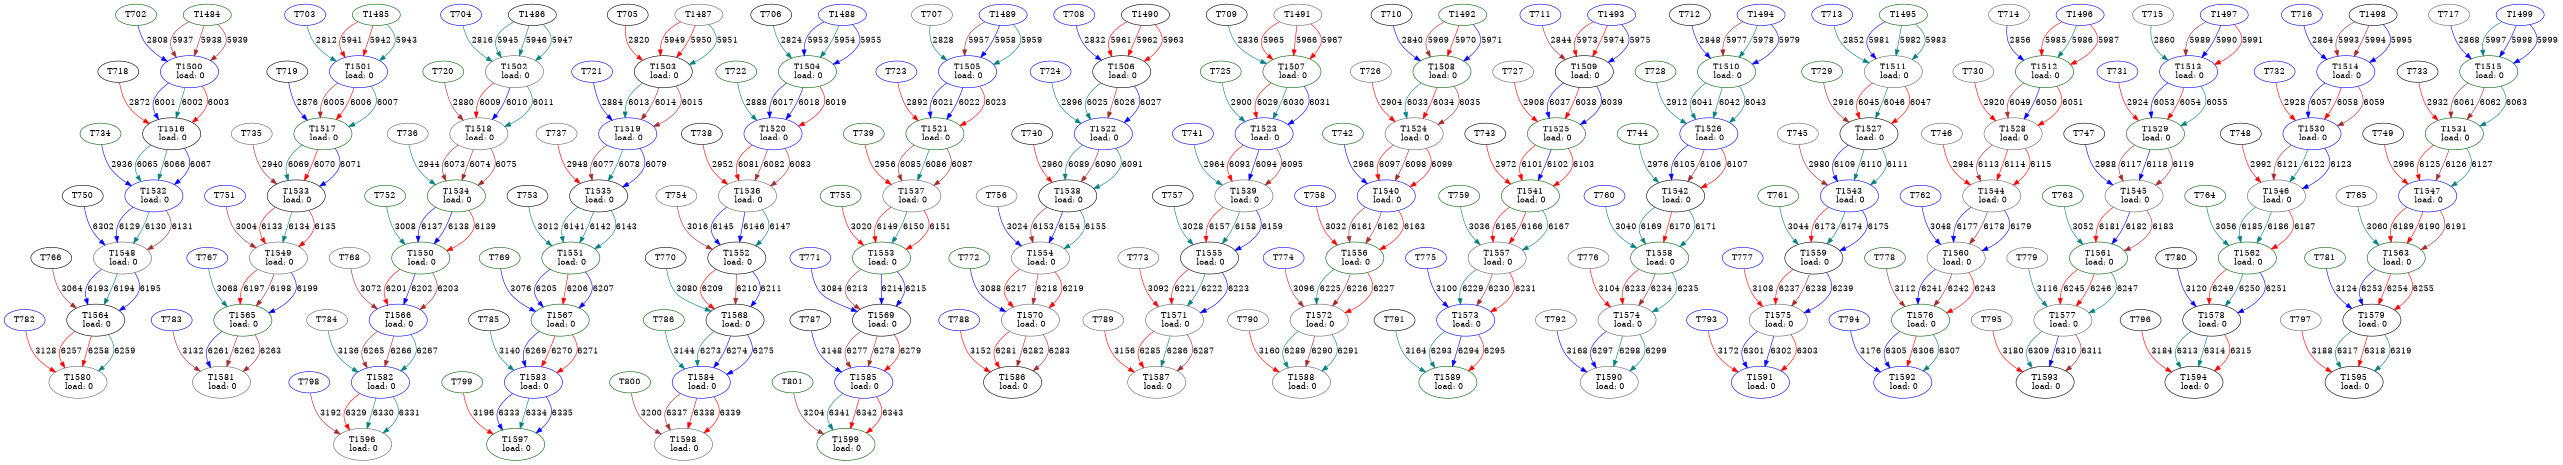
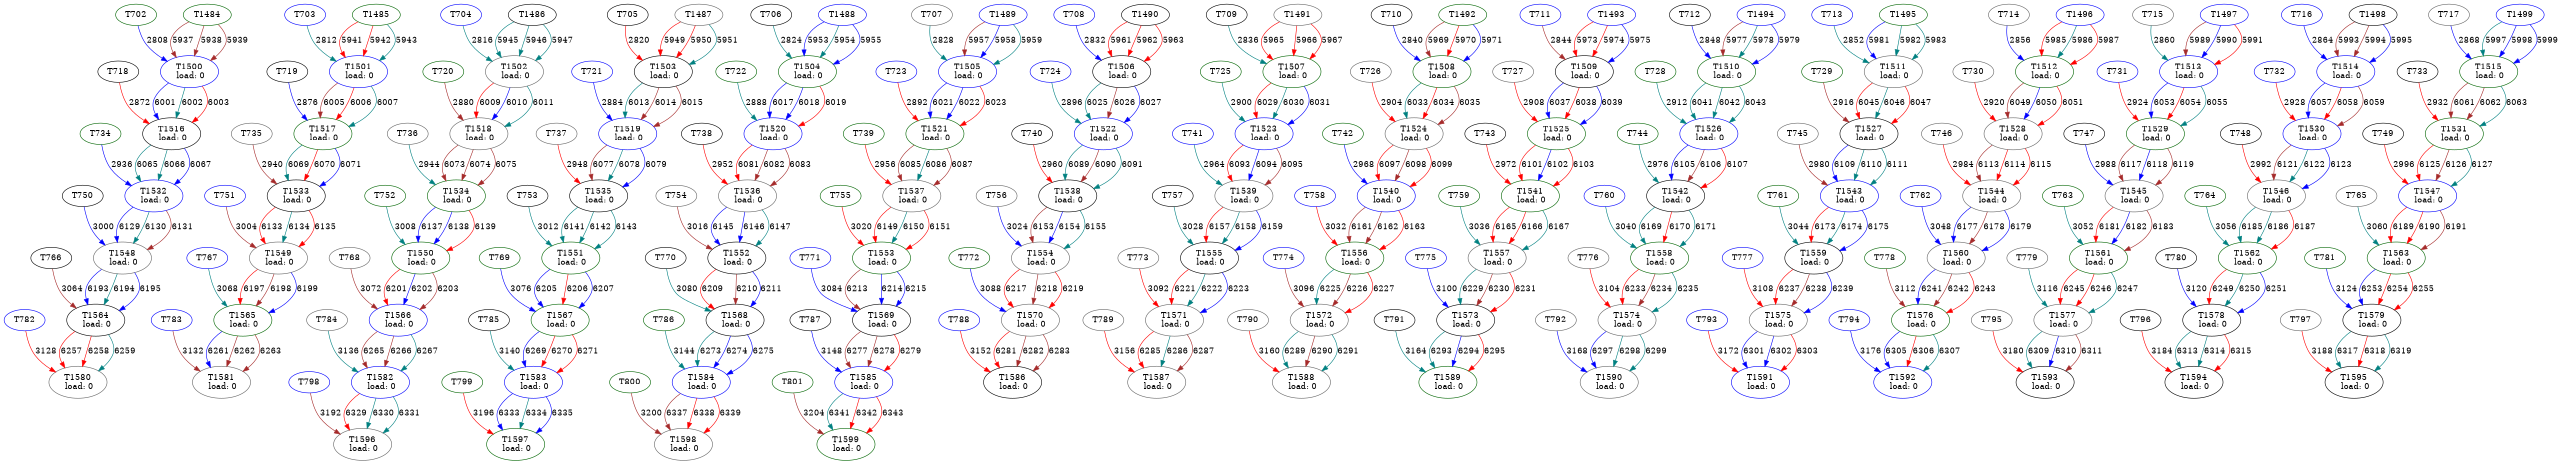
  digraph {
    node [color=blue]
    edge [color=red]
    n1 [label="T1500\n load: 0"]
    n2 [color=black label="T1516\n load: 0"]
    n3 [label="T1532\n load: 0"]
    T702 [color=darkgreen]
    T1484 [color=darkgreen]
    n6 [label="T1501\n load: 0"]
    n7 [color=darkgreen label="T1517\n load: 0"]
    n8 [color=black label="T1533\n load: 0"]
    T703
    T1485 [color=darkgreen]
    n11 [color=gray40 label="T1502\n load: 0"]
    n12 [color=gray40 label="T1518\n load: 0"]
    n13 [color=darkgreen label="T1534\n load: 0"]
    T704
    T1486 [color=black]
    n16 [color=black label="T1503\n load: 0"]
    n17 [label="T1519\n load: 0"]
    n18 [color=black label="T1535\n load: 0"]
    T705 [color=black]
    T1487 [color=gray40]
    n21 [color=darkgreen label="T1504\n load: 0"]
    n22 [label="T1520\n load: 0"]
    n23 [color=gray40 label="T1536\n load: 0"]
    T706 [color=black]
    T1488
    n26 [label="T1505\n load: 0"]
    n27 [color=darkgreen label="T1521\n load: 0"]
    n28 [color=gray40 label="T1537\n load: 0"]
    T707 [color=gray40]
    T1489
    n31 [color=black label="T1506\n load: 0"]
    n32 [label="T1522\n load: 0"]
    n33 [color=black label="T1538\n load: 0"]
    T708
    T1490 [color=black]
    n36 [color=darkgreen label="T1507\n load: 0"]
    n37 [label="T1523\n load: 0"]
    n38 [color=gray40 label="T1539\n load: 0"]
    T709 [color=black]
    T1491 [color=gray40]
    n41 [color=darkgreen label="T1508\n load: 0"]
    n42 [color=gray40 label="T1524\n load: 0"]
    n43 [label="T1540\n load: 0"]
    T710 [color=black]
    T1492 [color=darkgreen]
    n46 [color=black label="T1509\n load: 0"]
    n47 [color=darkgreen label="T1525\n load: 0"]
    n48 [color=darkgreen label="T1541\n load: 0"]
    T711
    T1493
    n51 [color=darkgreen label="T1510\n load: 0"]
    n52 [label="T1526\n load: 0"]
    n53 [color=black label="T1542\n load: 0"]
    T712 [color=black]
    T1494
    n56 [color=gray40 label="T1511\n load: 0"]
    n57 [color=black label="T1527\n load: 0"]
    n58 [label="T1543\n load: 0"]
    T713
    T1495 [color=darkgreen]
    n61 [color=darkgreen label="T1512\n load: 0"]
    n62 [color=gray40 label="T1528\n load: 0"]
    n63 [color=gray40 label="T1544\n load: 0"]
    T714 [color=gray40]
    T1496
    n66 [label="T1513\n load: 0"]
    n67 [color=darkgreen label="T1529\n load: 0"]
    n68 [color=gray40 label="T1545\n load: 0"]
    T715 [color=gray40]
    T1497
    n71 [label="T1514\n load: 0"]
    n72 [label="T1530\n load: 0"]
    n73 [color=gray40 label="T1546\n load: 0"]
    T716
    T1498 [color=black]
    n76 [color=darkgreen label="T1515\n load: 0"]
    n77 [color=darkgreen label="T1531\n load: 0"]
    n78 [label="T1547\n load: 0"]
    T717 [color=gray40]
    T1499
    n81 [color=gray40 label="T1548\n load: 0"]
    T718 [color=black]
    n83 [color=gray40 label="T1549\n load: 0"]
    T719 [color=black]
    n85 [color=darkgreen label="T1550\n load: 0"]
    T720 [color=darkgreen]
    n87 [color=darkgreen label="T1551\n load: 0"]
    T721
    n89 [color=black label="T1552\n load: 0"]
    T722 [color=darkgreen]
    n91 [color=darkgreen label="T1553\n load: 0"]
    T723
    n93 [color=gray40 label="T1554\n load: 0"]
    T724
    n95 [color=black label="T1555\n load: 0"]
    T725 [color=darkgreen]
    n97 [color=darkgreen label="T1556\n load: 0"]
    T726 [color=gray40]
    n99 [color=gray40 label="T1557\n load: 0"]
    T727 [color=gray40]
    n101 [color=darkgreen label="T1558\n load: 0"]
    T728 [color=darkgreen]
    n103 [color=black label="T1559\n load: 0"]
    T729 [color=darkgreen]
    n105 [color=gray40 label="T1560\n load: 0"]
    T730 [color=gray40]
    n107 [color=darkgreen label="T1561\n load: 0"]
    T731
    n109 [color=darkgreen label="T1562\n load: 0"]
    T732
    n111 [color=darkgreen label="T1563\n load: 0"]
    T733 [color=black]
    n113 [color=black label="T1564\n load: 0"]
    T734 [color=darkgreen]
    n115 [color=darkgreen label="T1565\n load: 0"]
    T735 [color=gray40]
    n117 [label="T1566\n load: 0"]
    T736 [color=gray40]
    n119 [color=darkgreen label="T1567\n load: 0"]
    T737 [color=gray40]
    n121 [color=black label="T1568\n load: 0"]
    T738 [color=black]
    n123 [color=black label="T1569\n load: 0"]
    T739 [color=darkgreen]
    n125 [color=gray40 label="T1570\n load: 0"]
    T740 [color=black]
    n127 [color=gray40 label="T1571\n load: 0"]
    T741
    n129 [color=gray40 label="T1572\n load: 0"]
    T742 [color=darkgreen]
-   n131 [label="T1573\n load: 0"]
+   n131 [color=black label="T1573\n load: 0"]
    T743 [color=black]
    n133 [color=gray40 label="T1574\n load: 0"]
    T744 [color=darkgreen]
    n135 [color=gray40 label="T1575\n load: 0"]
    T745 [color=gray40]
    n137 [color=darkgreen label="T1576\n load: 0"]
    T746 [color=gray40]
    n139 [color=gray40 label="T1577\n load: 0"]
    T747 [color=black]
    n141 [color=black label="T1578\n load: 0"]
    T748 [color=black]
    n143 [color=black label="T1579\n load: 0"]
    T749 [color=black]
    n145 [color=gray40 label="T1580\n load: 0"]
    T750 [color=black]
    n147 [color=gray40 label="T1581\n load: 0"]
    T751
    n149 [label="T1582\n load: 0"]
    T752 [color=darkgreen]
    n151 [label="T1583\n load: 0"]
    T753 [color=black]
    n153 [label="T1584\n load: 0"]
    T754 [color=gray40]
    n155 [label="T1585\n load: 0"]
    T755 [color=darkgreen]
    n157 [color=black label="T1586\n load: 0"]
    T756 [color=gray40]
    n159 [color=gray40 label="T1587\n load: 0"]
    T757 [color=black]
    n161 [color=gray40 label="T1588\n load: 0"]
    T758
    n163 [color=darkgreen label="T1589\n load: 0"]
    T759 [color=darkgreen]
    n165 [color=gray40 label="T1590\n load: 0"]
    T760
    n167 [label="T1591\n load: 0"]
    T761 [color=darkgreen]
    n169 [label="T1592\n load: 0"]
    T762
    n171 [color=black label="T1593\n load: 0"]
    T763 [color=darkgreen]
    n173 [color=black label="T1594\n load: 0"]
    T764 [color=darkgreen]
    n175 [color=black label="T1595\n load: 0"]
    T765 [color=gray40]
    T766 [color=black]
    T767
    n179 [color=gray40 label="T1596\n load: 0"]
    T768 [color=gray40]
    n181 [color=darkgreen label="T1597\n load: 0"]
    T769 [color=darkgreen]
    n183 [color=gray40 label="T1598\n load: 0"]
    T770 [color=black]
    n185 [color=darkgreen label="T1599\n load: 0"]
    T771
    T772 [color=darkgreen]
    T773 [color=gray40]
    T774
    T775
    T776 [color=gray40]
    T777
    T778 [color=darkgreen]
    T779 [color=gray40]
    T780 [color=black]
    T781 [color=darkgreen]
    T782
    T783
    T784 [color=gray40]
    T785 [color=black]
    T786 [color=darkgreen]
    T787 [color=black]
    T788
    T789 [color=gray40]
    T790 [color=gray40]
    T791 [color=black]
    T792 [color=gray40]
    T793
    T794
    T795 [color=gray40]
    T796 [color=black]
    T797 [color=gray40]
    T798
    T799 [color=darkgreen]
    T800 [color=darkgreen]
    T801 [color=darkgreen]
    n1 -> n2 [color=blue label=6001]
    n1 -> n2 [color=teal label=6002]
    n1 -> n2 [label=6003]
    n2 -> n3 [color=teal label=6065]
    n2 -> n3 [color=teal label=6066]
    n2 -> n3 [color=blue label=6067]
    n3 -> n81 [color=blue label=6129]
    n3 -> n81 [color=teal label=6130]
    n3 -> n81 [color=brown label=6131]
    T702 -> n1 [color=blue label=2808]
    T1484 -> n1 [color=brown label=5937]
    T1484 -> n1 [color=brown label=5938]
    T1484 -> n1 [color=brown label=5939]
    n6 -> n7 [color=brown label=6005]
    n6 -> n7 [label=6006]
    n6 -> n7 [color=teal label=6007]
    n7 -> n8 [color=teal label=6069]
    n7 -> n8 [label=6070]
    n7 -> n8 [color=blue label=6071]
    n8 -> n83 [label=6133]
    n8 -> n83 [color=teal label=6134]
    n8 -> n83 [label=6135]
    T703 -> n6 [color=teal label=2812]
    T1485 -> n6 [label=5941]
    T1485 -> n6 [label=5942]
    T1485 -> n6 [color=teal label=5943]
    n11 -> n12 [label=6009]
    n11 -> n12 [color=blue label=6010]
    n11 -> n12 [color=teal label=6011]
    n12 -> n13 [color=brown label=6073]
    n12 -> n13 [color=brown label=6074]
    n12 -> n13 [color=brown label=6075]
    n13 -> n85 [color=blue label=6137]
    n13 -> n85 [color=blue label=6138]
    n13 -> n85 [label=6139]
    T704 -> n11 [color=teal label=2816]
    T1486 -> n11 [color=teal label=5945]
    T1486 -> n11 [color=teal label=5946]
    T1486 -> n11 [color=teal label=5947]
    n16 -> n17 [color=teal label=6013]
    n16 -> n17 [color=brown label=6014]
    n16 -> n17 [color=brown label=6015]
    n17 -> n18 [color=brown label=6077]
    n17 -> n18 [color=teal label=6078]
    n17 -> n18 [color=blue label=6079]
    n18 -> n87 [color=teal label=6141]
    n18 -> n87 [color=teal label=6142]
    n18 -> n87 [color=teal label=6143]
    T705 -> n16 [label=2820]
    T1487 -> n16 [label=5949]
    T1487 -> n16 [label=5950]
    T1487 -> n16 [color=teal label=5951]
    n21 -> n22 [color=blue label=6017]
    n21 -> n22 [color=blue label=6018]
    n21 -> n22 [label=6019]
    n22 -> n23 [label=6081]
    n22 -> n23 [color=brown label=6082]
    n22 -> n23 [color=brown label=6083]
    n23 -> n89 [color=blue label=6145]
    n23 -> n89 [color=blue label=6146]
    n23 -> n89 [color=teal label=6147]
    T706 -> n21 [color=teal label=2824]
    T1488 -> n21 [color=blue label=5953]
    T1488 -> n21 [color=teal label=5954]
    T1488 -> n21 [color=blue label=5955]
    n26 -> n27 [color=blue label=6021]
    n26 -> n27 [color=blue label=6022]
    n26 -> n27 [label=6023]
    n27 -> n28 [color=brown label=6085]
    n27 -> n28 [color=teal label=6086]
    n27 -> n28 [color=brown label=6087]
    n28 -> n91 [label=6149]
    n28 -> n91 [color=teal label=6150]
    n28 -> n91 [label=6151]
    T707 -> n26 [color=teal label=2828]
    T1489 -> n26 [color=brown label=5957]
    T1489 -> n26 [color=blue label=5958]
    T1489 -> n26 [color=teal label=5959]
    n31 -> n32 [color=teal label=6025]
    n31 -> n32 [color=brown label=6026]
    n31 -> n32 [color=blue label=6027]
    n32 -> n33 [color=teal label=6089]
    n32 -> n33 [color=brown label=6090]
    n32 -> n33 [color=teal label=6091]
    n33 -> n93 [color=brown label=6153]
    n33 -> n93 [color=blue label=6154]
    n33 -> n93 [color=teal label=6155]
    T708 -> n31 [color=blue label=2832]
    T1490 -> n31 [label=5961]
    T1490 -> n31 [label=5962]
    T1490 -> n31 [label=5963]
    n36 -> n37 [label=6029]
    n36 -> n37 [color=teal label=6030]
    n36 -> n37 [color=blue label=6031]
    n37 -> n38 [label=6093]
    n37 -> n38 [color=blue label=6094]
    n37 -> n38 [color=brown label=6095]
    n38 -> n95 [label=6157]
    n38 -> n95 [color=teal label=6158]
    n38 -> n95 [color=blue label=6159]
    T709 -> n36 [color=teal label=2836]
    T1491 -> n36 [label=5965]
    T1491 -> n36 [label=5966]
    T1491 -> n36 [label=5967]
    n41 -> n42 [color=teal label=6033]
    n41 -> n42 [label=6034]
    n41 -> n42 [color=brown label=6035]
    n42 -> n43 [label=6097]
    n42 -> n43 [color=brown label=6098]
    n42 -> n43 [label=6099]
    n43 -> n97 [color=brown label=6161]
    n43 -> n97 [color=brown label=6162]
    n43 -> n97 [label=6163]
    T710 -> n41 [color=blue label=2840]
    T1492 -> n41 [color=brown label=5969]
    T1492 -> n41 [label=5970]
    T1492 -> n41 [color=blue label=5971]
    n46 -> n47 [color=blue label=6037]
    n46 -> n47 [label=6038]
    n46 -> n47 [color=blue label=6039]
    n47 -> n48 [label=6101]
    n47 -> n48 [color=blue label=6102]
    n47 -> n48 [label=6103]
    n48 -> n99 [label=6165]
    n48 -> n99 [label=6166]
    n48 -> n99 [color=teal label=6167]
    T711 -> n46 [color=brown label=2844]
    T1493 -> n46 [label=5973]
    T1493 -> n46 [label=5974]
    T1493 -> n46 [color=blue label=5975]
    n51 -> n52 [color=teal label=6041]
    n51 -> n52 [color=teal label=6042]
    n51 -> n52 [color=teal label=6043]
    n52 -> n53 [color=blue label=6105]
    n52 -> n53 [color=brown label=6106]
    n52 -> n53 [label=6107]
    n53 -> n101 [color=teal label=6169]
    n53 -> n101 [label=6170]
    n53 -> n101 [color=teal label=6171]
    T712 -> n51 [color=blue label=2848]
    T1494 -> n51 [color=brown label=5977]
    T1494 -> n51 [color=teal label=5978]
    T1494 -> n51 [color=blue label=5979]
    n56 -> n57 [label=6045]
    n56 -> n57 [color=teal label=6046]
    n56 -> n57 [label=6047]
    n57 -> n58 [color=blue label=6109]
    n57 -> n58 [color=teal label=6110]
    n57 -> n58 [color=teal label=6111]
    n58 -> n103 [label=6173]
    n58 -> n103 [color=teal label=6174]
    n58 -> n103 [color=blue label=6175]
    T713 -> n56 [color=teal label=2852]
    T1495 -> n56 [color=blue label=5981]
    T1495 -> n56 [color=teal label=5982]
    T1495 -> n56 [color=teal label=5983]
    n61 -> n62 [color=brown label=6049]
    n61 -> n62 [color=blue label=6050]
    n61 -> n62 [label=6051]
    n62 -> n63 [color=brown label=6113]
    n62 -> n63 [label=6114]
    n62 -> n63 [label=6115]
    n63 -> n105 [color=blue label=6177]
    n63 -> n105 [color=brown label=6178]
    n63 -> n105 [color=blue label=6179]
    T714 -> n61 [color=blue label=2856]
    T1496 -> n61 [label=5985]
    T1496 -> n61 [color=teal label=5986]
    T1496 -> n61 [label=5987]
    n66 -> n67 [color=blue label=6053]
    n66 -> n67 [label=6054]
    n66 -> n67 [color=teal label=6055]
    n67 -> n68 [color=brown label=6117]
    n67 -> n68 [color=blue label=6118]
    n67 -> n68 [color=brown label=6119]
    n68 -> n107 [label=6181]
    n68 -> n107 [color=blue label=6182]
    n68 -> n107 [color=brown label=6183]
    T715 -> n66 [color=teal label=2860]
    T1497 -> n66 [color=brown label=5989]
    T1497 -> n66 [color=blue label=5990]
    T1497 -> n66 [label=5991]
    n71 -> n72 [color=blue label=6057]
    n71 -> n72 [label=6058]
    n71 -> n72 [color=brown label=6059]
    n72 -> n73 [color=brown label=6121]
    n72 -> n73 [color=teal label=6122]
    n72 -> n73 [color=blue label=6123]
    n73 -> n109 [color=teal label=6185]
    n73 -> n109 [color=teal label=6186]
    n73 -> n109 [label=6187]
    T716 -> n71 [color=blue label=2864]
    T1498 -> n71 [color=brown label=5993]
    T1498 -> n71 [color=brown label=5994]
    T1498 -> n71 [color=blue label=5995]
    n76 -> n77 [color=brown label=6061]
    n76 -> n77 [color=brown label=6062]
    n76 -> n77 [color=teal label=6063]
    n77 -> n78 [label=6125]
    n77 -> n78 [color=brown label=6126]
    n77 -> n78 [color=teal label=6127]
    n78 -> n111 [label=6189]
    n78 -> n111 [label=6190]
    n78 -> n111 [color=brown label=6191]
    T717 -> n76 [color=blue label=2868]
    T1499 -> n76 [color=teal label=5997]
    T1499 -> n76 [color=blue label=5998]
    T1499 -> n76 [color=blue label=5999]
    n81 -> n113 [color=blue label=6193]
    n81 -> n113 [color=teal label=6194]
    n81 -> n113 [color=blue label=6195]
    T718 -> n2 [label=2872]
    n83 -> n115 [label=6197]
    n83 -> n115 [color=brown label=6198]
    n83 -> n115 [color=blue label=6199]
    T719 -> n7 [color=blue label=2876]
    n85 -> n117 [label=6201]
    n85 -> n117 [color=blue label=6202]
    n85 -> n117 [color=brown label=6203]
    T720 -> n12 [color=brown label=2880]
    n87 -> n119 [color=blue label=6205]
    n87 -> n119 [label=6206]
    n87 -> n119 [color=blue label=6207]
    T721 -> n17 [color=blue label=2884]
    n89 -> n121 [label=6209]
    n89 -> n121 [color=brown label=6210]
    n89 -> n121 [color=blue label=6211]
    T722 -> n22 [color=teal label=2888]
    n91 -> n123 [color=brown label=6213]
    n91 -> n123 [color=blue label=6214]
    n91 -> n123 [color=blue label=6215]
    T723 -> n27 [label=2892]
    n93 -> n125 [label=6217]
    n93 -> n125 [color=brown label=6218]
    n93 -> n125 [label=6219]
    T724 -> n32 [color=teal label=2896]
    n95 -> n127 [label=6221]
    n95 -> n127 [color=teal label=6222]
    n95 -> n127 [color=blue label=6223]
    T725 -> n37 [color=teal label=2900]
    n97 -> n129 [color=teal label=6225]
    n97 -> n129 [color=brown label=6226]
    n97 -> n129 [label=6227]
    T726 -> n42 [label=2904]
    n99 -> n131 [color=teal label=6229]
    n99 -> n131 [color=brown label=6230]
    n99 -> n131 [label=6231]
    T727 -> n47 [label=2908]
    n101 -> n133 [label=6233]
    n101 -> n133 [color=brown label=6234]
    n101 -> n133 [color=teal label=6235]
    T728 -> n52 [color=teal label=2912]
    n103 -> n135 [label=6237]
    n103 -> n135 [color=brown label=6238]
    n103 -> n135 [color=blue label=6239]
    T729 -> n57 [color=brown label=2916]
    n105 -> n137 [color=blue label=6241]
    n105 -> n137 [color=brown label=6242]
    n105 -> n137 [label=6243]
    T730 -> n62 [label=2920]
    n107 -> n139 [label=6245]
    n107 -> n139 [label=6246]
    n107 -> n139 [color=teal label=6247]
    T731 -> n67 [label=2924]
    n109 -> n141 [label=6249]
    n109 -> n141 [color=teal label=6250]
    n109 -> n141 [color=blue label=6251]
    T732 -> n72 [label=2928]
    n111 -> n143 [color=blue label=6253]
    n111 -> n143 [label=6254]
    n111 -> n143 [label=6255]
    T733 -> n77 [label=2932]
    n113 -> n145 [label=6257]
    n113 -> n145 [label=6258]
    n113 -> n145 [color=teal label=6259]
    T734 -> n3 [color=blue label=2936]
    n115 -> n147 [color=blue label=6261]
    n115 -> n147 [color=brown label=6262]
    n115 -> n147 [color=brown label=6263]
    T735 -> n8 [color=brown label=2940]
    n117 -> n149 [color=brown label=6265]
    n117 -> n149 [color=brown label=6266]
    n117 -> n149 [color=teal label=6267]
    T736 -> n13 [color=teal label=2944]
    n119 -> n151 [color=blue label=6269]
    n119 -> n151 [label=6270]
    n119 -> n151 [label=6271]
    T737 -> n18 [label=2948]
    n121 -> n153 [color=teal label=6273]
    n121 -> n153 [color=blue label=6274]
    n121 -> n153 [color=blue label=6275]
    T738 -> n23 [label=2952]
    n123 -> n155 [color=brown label=6277]
    n123 -> n155 [color=brown label=6278]
    n123 -> n155 [label=6279]
    T739 -> n28 [label=2956]
    n125 -> n157 [label=6281]
    n125 -> n157 [color=brown label=6282]
    n125 -> n157 [color=brown label=6283]
    T740 -> n33 [label=2960]
    n127 -> n159 [label=6285]
    n127 -> n159 [color=teal label=6286]
    n127 -> n159 [color=brown label=6287]
    T741 -> n38 [color=teal label=2964]
    n129 -> n161 [color=teal label=6289]
    n129 -> n161 [color=brown label=6290]
    n129 -> n161 [color=teal label=6291]
    T742 -> n43 [color=blue label=2968]
    n131 -> n163 [color=teal label=6293]
    n131 -> n163 [color=blue label=6294]
    n131 -> n163 [label=6295]
    T743 -> n48 [label=2972]
    n133 -> n165 [color=blue label=6297]
    n133 -> n165 [color=teal label=6298]
    n133 -> n165 [color=teal label=6299]
    T744 -> n53 [color=teal label=2976]
    n135 -> n167 [color=blue label=6301]
    n135 -> n167 [color=blue label=6302]
    n135 -> n167 [label=6303]
    T745 -> n58 [color=brown label=2980]
    n137 -> n169 [color=blue label=6305]
    n137 -> n169 [label=6306]
    n137 -> n169 [color=teal label=6307]
    T746 -> n63 [label=2984]
    n139 -> n171 [color=teal label=6309]
    n139 -> n171 [color=blue label=6310]
    n139 -> n171 [color=brown label=6311]
    T747 -> n68 [color=blue label=2988]
    n141 -> n173 [color=teal label=6313]
    n141 -> n173 [color=teal label=6314]
    n141 -> n173 [label=6315]
    T748 -> n73 [label=2992]
    n143 -> n175 [color=teal label=6317]
    n143 -> n175 [label=6318]
    n143 -> n175 [color=teal label=6319]
    T749 -> n78 [label=2996]
-   T750 -> n81 [color=blue label=6302]
+   T750 -> n81 [color=blue label=3000]
    T751 -> n83 [color=brown label=3004]
    n149 -> n179 [label=6329]
    n149 -> n179 [color=teal label=6330]
    n149 -> n179 [color=teal label=6331]
    T752 -> n85 [color=teal label=3008]
    n151 -> n181 [color=blue label=6333]
    n151 -> n181 [color=teal label=6334]
    n151 -> n181 [color=blue label=6335]
    T753 -> n87 [color=teal label=3012]
    n153 -> n183 [color=brown label=6337]
    n153 -> n183 [label=6338]
    n153 -> n183 [label=6339]
    T754 -> n89 [color=brown label=3016]
    n155 -> n185 [color=teal label=6341]
    n155 -> n185 [label=6342]
    n155 -> n185 [label=6343]
    T755 -> n91 [label=3020]
    T756 -> n93 [color=blue label=3024]
    T757 -> n95 [color=teal label=3028]
    T758 -> n97 [label=3032]
    T759 -> n99 [color=teal label=3036]
    T760 -> n101 [color=teal label=3040]
    T761 -> n103 [color=teal label=3044]
    T762 -> n105 [color=blue label=3048]
    T763 -> n107 [color=teal label=3052]
    T764 -> n109 [color=teal label=3056]
    T765 -> n111 [color=teal label=3060]
    T766 -> n113 [color=brown label=3064]
    T767 -> n115 [color=teal label=3068]
    T768 -> n117 [color=brown label=3072]
    T769 -> n119 [color=blue label=3076]
    T770 -> n121 [color=teal label=3080]
    T771 -> n123 [color=blue label=3084]
    T772 -> n125 [color=blue label=3088]
    T773 -> n127 [label=3092]
    T774 -> n129 [color=brown label=3096]
    T775 -> n131 [color=blue label=3100]
    T776 -> n133 [label=3104]
    T777 -> n135 [label=3108]
    T778 -> n137 [color=brown label=3112]
    T779 -> n139 [color=teal label=3116]
    T780 -> n141 [color=blue label=3120]
    T781 -> n143 [color=blue label=3124]
    T782 -> n145 [label=3128]
    T783 -> n147 [color=brown label=3132]
    T784 -> n149 [color=teal label=3136]
    T785 -> n151 [color=teal label=3140]
    T786 -> n153 [color=teal label=3144]
    T787 -> n155 [color=blue label=3148]
    T788 -> n157 [label=3152]
    T789 -> n159 [label=3156]
    T790 -> n161 [label=3160]
    T791 -> n163 [color=teal label=3164]
    T792 -> n165 [color=blue label=3168]
    T793 -> n167 [label=3172]
    T794 -> n169 [color=blue label=3176]
    T795 -> n171 [label=3180]
    T796 -> n173 [label=3184]
    T797 -> n175 [label=3188]
    T798 -> n179 [color=brown label=3192]
    T799 -> n181 [label=3196]
    T800 -> n183 [color=brown label=3200]
    T801 -> n185 [color=brown label=3204]
  }
